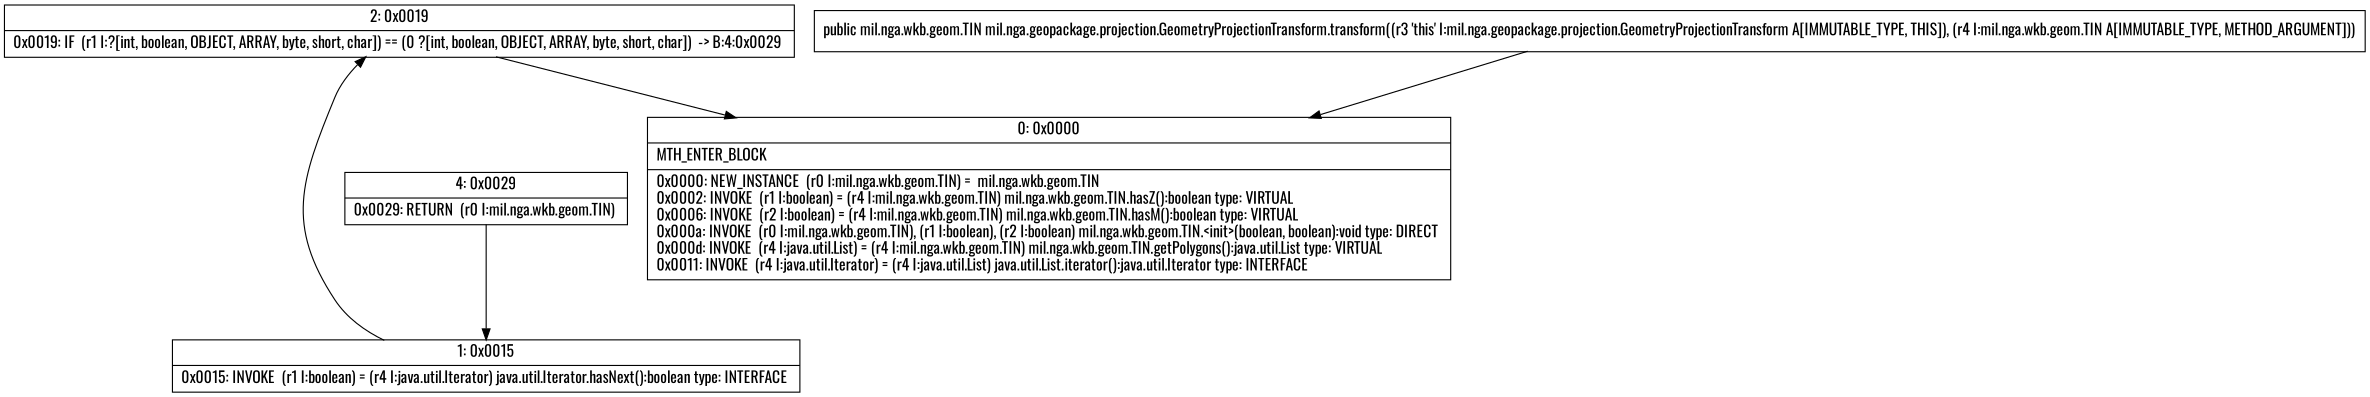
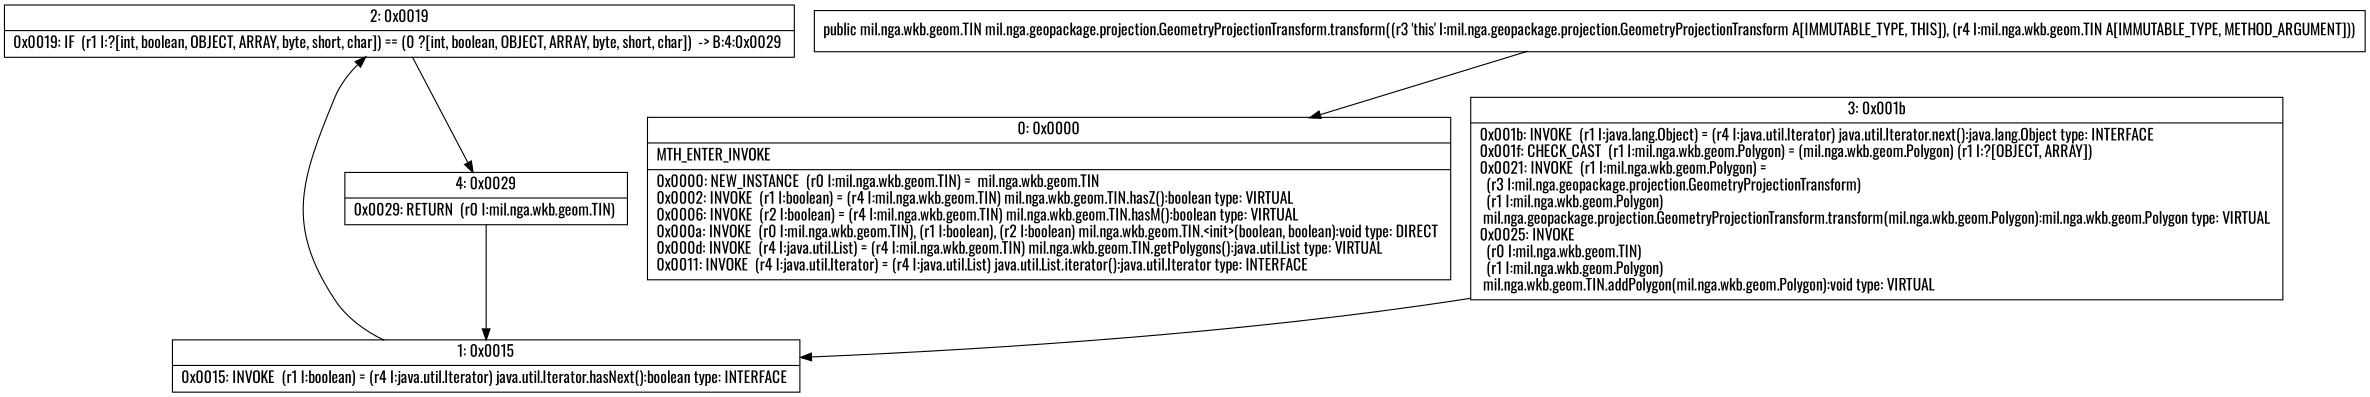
  digraph {
    fontname=Oswald
    node [fontname=Oswald shape=record]
    edge [fontname=Oswald]
-   n1 [label="{0\:\ 0x0000|MTH_ENTER_BLOCK\l|0x0000: NEW_INSTANCE  (r0 I:mil.nga.wkb.geom.TIN) =  mil.nga.wkb.geom.TIN \l0x0002: INVOKE  (r1 I:boolean) = (r4 I:mil.nga.wkb.geom.TIN) mil.nga.wkb.geom.TIN.hasZ():boolean type: VIRTUAL \l0x0006: INVOKE  (r2 I:boolean) = (r4 I:mil.nga.wkb.geom.TIN) mil.nga.wkb.geom.TIN.hasM():boolean type: VIRTUAL \l0x000a: INVOKE  (r0 I:mil.nga.wkb.geom.TIN), (r1 I:boolean), (r2 I:boolean) mil.nga.wkb.geom.TIN.\<init\>(boolean, boolean):void type: DIRECT \l0x000d: INVOKE  (r4 I:java.util.List) = (r4 I:mil.nga.wkb.geom.TIN) mil.nga.wkb.geom.TIN.getPolygons():java.util.List type: VIRTUAL \l0x0011: INVOKE  (r4 I:java.util.Iterator) = (r4 I:java.util.List) java.util.List.iterator():java.util.Iterator type: INTERFACE \l}"]
+   n1 [label="{0\:\ 0x0000|MTH_ENTER_INVOKE\l|0x0000: NEW_INSTANCE  (r0 I:mil.nga.wkb.geom.TIN) =  mil.nga.wkb.geom.TIN \l0x0002: INVOKE  (r1 I:boolean) = (r4 I:mil.nga.wkb.geom.TIN) mil.nga.wkb.geom.TIN.hasZ():boolean type: VIRTUAL \l0x0006: INVOKE  (r2 I:boolean) = (r4 I:mil.nga.wkb.geom.TIN) mil.nga.wkb.geom.TIN.hasM():boolean type: VIRTUAL \l0x000a: INVOKE  (r0 I:mil.nga.wkb.geom.TIN), (r1 I:boolean), (r2 I:boolean) mil.nga.wkb.geom.TIN.\<init\>(boolean, boolean):void type: DIRECT \l0x000d: INVOKE  (r4 I:java.util.List) = (r4 I:mil.nga.wkb.geom.TIN) mil.nga.wkb.geom.TIN.getPolygons():java.util.List type: VIRTUAL \l0x0011: INVOKE  (r4 I:java.util.Iterator) = (r4 I:java.util.List) java.util.List.iterator():java.util.Iterator type: INTERFACE \l}"]
    n2 [label="{1\:\ 0x0015|0x0015: INVOKE  (r1 I:boolean) = (r4 I:java.util.Iterator) java.util.Iterator.hasNext():boolean type: INTERFACE \l}"]
    n3 [label="{2\:\ 0x0019|0x0019: IF  (r1 I:?[int, boolean, OBJECT, ARRAY, byte, short, char]) == (0 ?[int, boolean, OBJECT, ARRAY, byte, short, char])  \-\> B:4:0x0029 \l}"]
    n4 [label="{4\:\ 0x0029|0x0029: RETURN  (r0 I:mil.nga.wkb.geom.TIN) \l}"]
+   n5 [label="{3\:\ 0x001b|0x001b: INVOKE  (r1 I:java.lang.Object) = (r4 I:java.util.Iterator) java.util.Iterator.next():java.lang.Object type: INTERFACE \l0x001f: CHECK_CAST  (r1 I:mil.nga.wkb.geom.Polygon) = (mil.nga.wkb.geom.Polygon) (r1 I:?[OBJECT, ARRAY]) \l0x0021: INVOKE  (r1 I:mil.nga.wkb.geom.Polygon) = \l  (r3 I:mil.nga.geopackage.projection.GeometryProjectionTransform)\l  (r1 I:mil.nga.wkb.geom.Polygon)\l mil.nga.geopackage.projection.GeometryProjectionTransform.transform(mil.nga.wkb.geom.Polygon):mil.nga.wkb.geom.Polygon type: VIRTUAL \l0x0025: INVOKE  \l  (r0 I:mil.nga.wkb.geom.TIN)\l  (r1 I:mil.nga.wkb.geom.Polygon)\l mil.nga.wkb.geom.TIN.addPolygon(mil.nga.wkb.geom.Polygon):void type: VIRTUAL \l}"]
    n6 [label="{public mil.nga.wkb.geom.TIN mil.nga.geopackage.projection.GeometryProjectionTransform.transform((r3 'this' I:mil.nga.geopackage.projection.GeometryProjectionTransform A[IMMUTABLE_TYPE, THIS]), (r4 I:mil.nga.wkb.geom.TIN A[IMMUTABLE_TYPE, METHOD_ARGUMENT])) }"]
    n2 -> n3
-   n3 -> n1
+   n3 -> n4
    n4 -> n2
+   n5 -> n2
    n6 -> n1
  }
